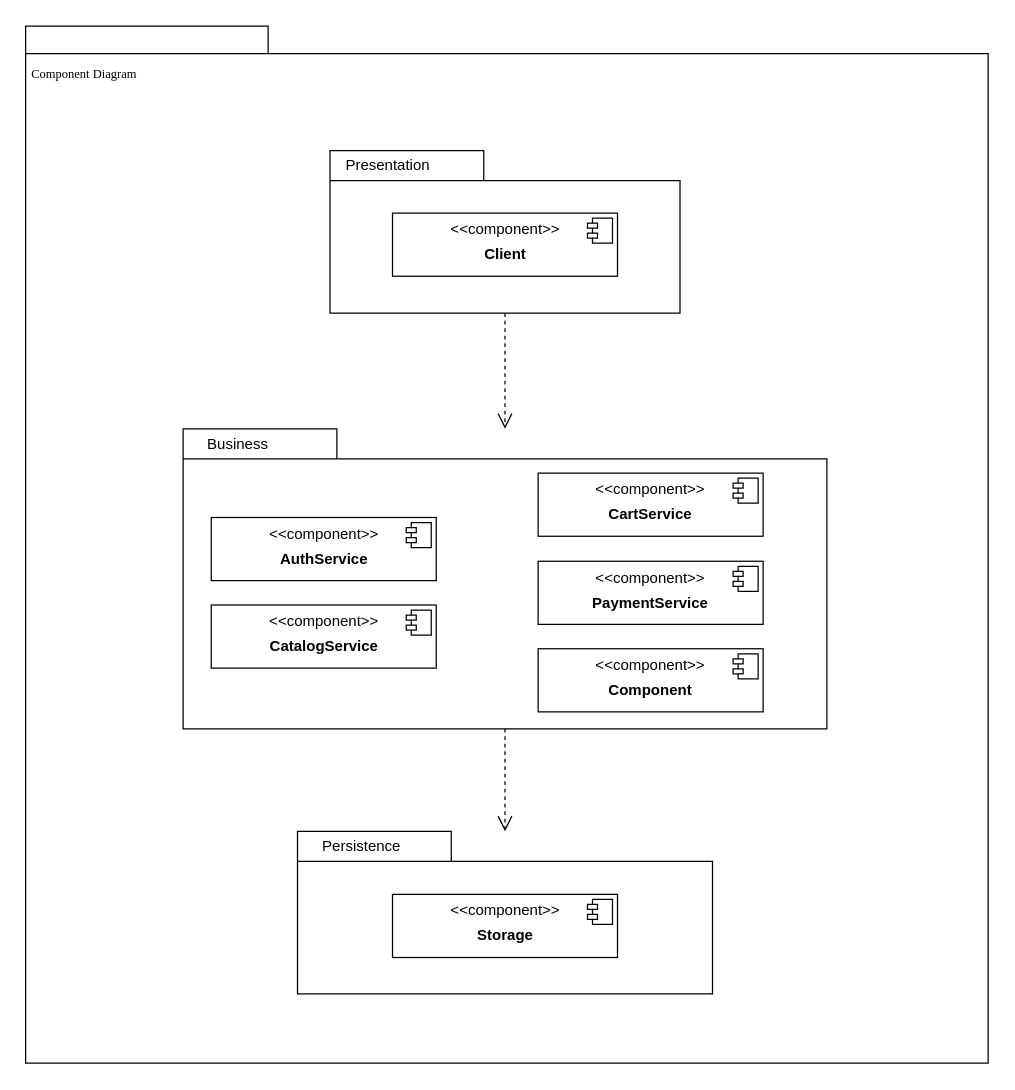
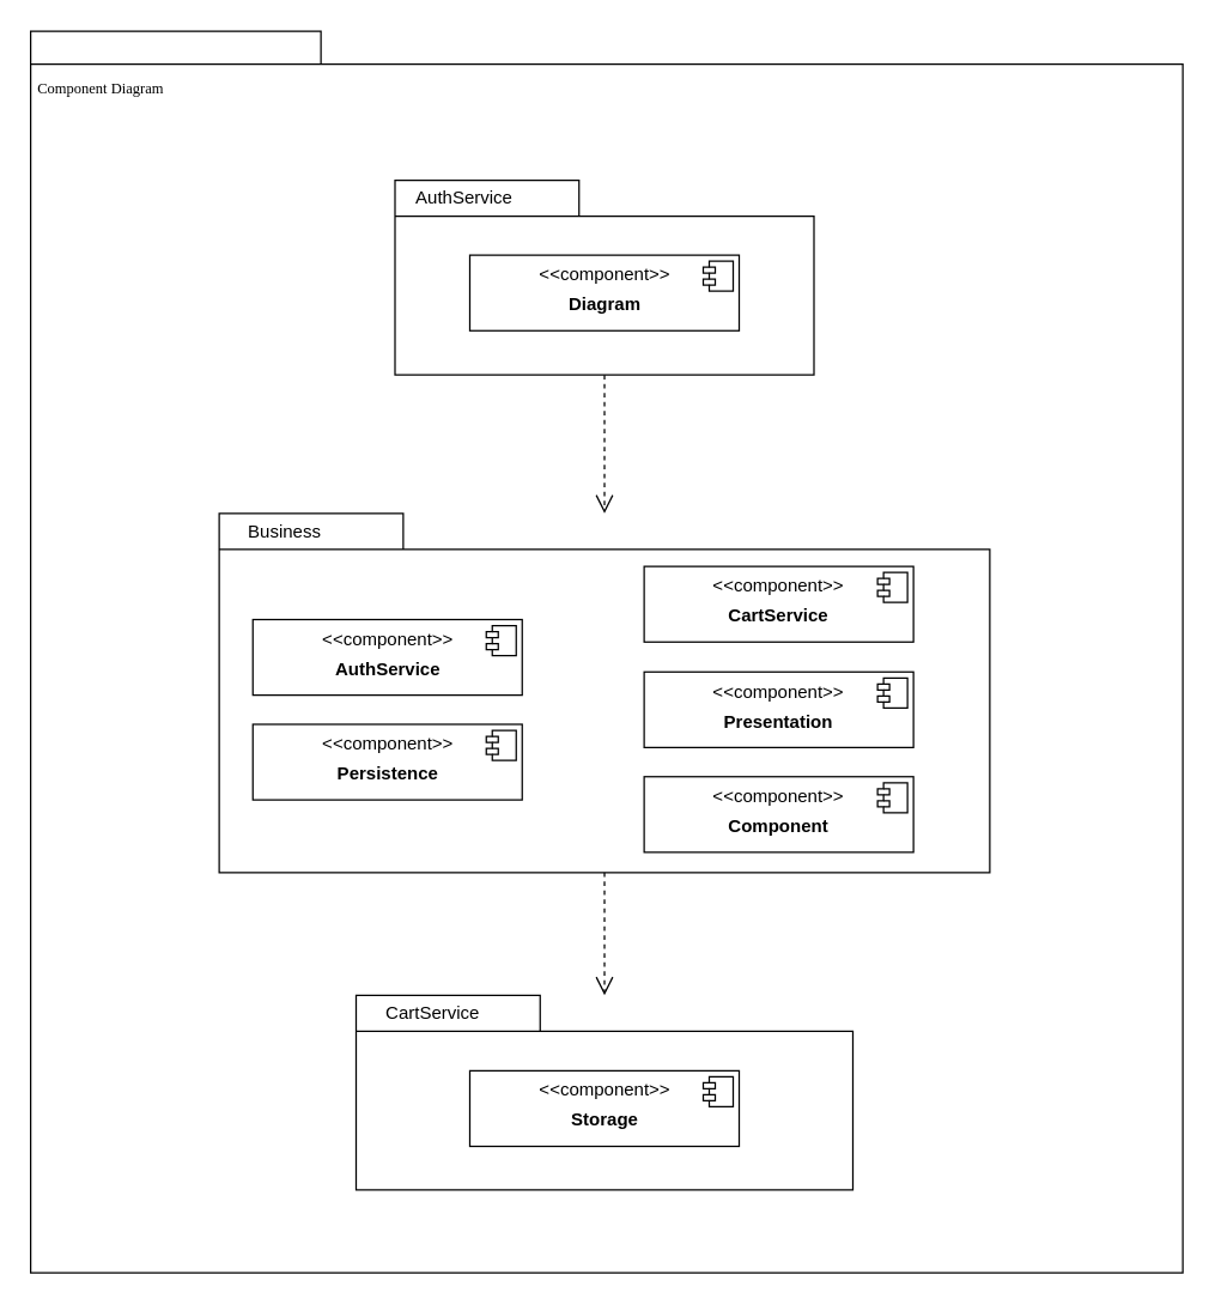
  <mxCell id="0" />
  <mxCell id="1" parent="0" />
  <mxCell id="2" value="" style="group" parent="1" vertex="1" connectable="0"><mxGeometry x="20" y="20" width="770" height="830" as="geometry" /></mxCell>
  <mxCell id="3" value="" style="shape=folder;fontStyle=1;spacingTop=10;tabWidth=194;tabHeight=22;tabPosition=left;html=1;rounded=0;shadow=0;comic=0;labelBackgroundColor=none;strokeWidth=1;fillColor=none;fontFamily=Verdana;fontSize=10;align=center;" parent="2" vertex="1"><mxGeometry y="0.491" width="770" height="829.509" as="geometry" /></mxCell>
  <mxCell id="4" value="Component Diagram" style="text;html=1;align=left;verticalAlign=top;spacingTop=-4;fontSize=10;fontFamily=Verdana" parent="2" vertex="1"><mxGeometry x="3.462" y="30" width="100" height="19.633" as="geometry" /></mxCell>
  <mxCell id="5" value="" style="group" parent="1" vertex="1" connectable="0"><mxGeometry x="263.5" y="120" width="280" height="130" as="geometry" /></mxCell>
  <mxCell id="6" value="" style="shape=folder;fontStyle=1;spacingTop=10;tabWidth=123;tabHeight=24;tabPosition=left;html=1;rounded=0;shadow=0;comic=0;labelBackgroundColor=none;strokeWidth=1;fontFamily=Verdana;fontSize=10;align=center;" parent="5" vertex="1"><mxGeometry width="280" height="130" as="geometry" /></mxCell>
- <mxCell id="7" value="Presentation" style="text;html=1;strokeColor=none;fillColor=none;align=center;verticalAlign=middle;whiteSpace=wrap;rounded=0;" parent="5" vertex="1"><mxGeometry x="16.5" y="-3" width="60" height="30" as="geometry" /></mxCell>
- <mxCell id="8" value="&lt;p style=&quot;margin: 0px ; margin-top: 6px ; text-align: center&quot;&gt;&amp;lt;&amp;lt;component&amp;gt;&amp;gt;&lt;/p&gt;&lt;p style=&quot;margin: 0px ; margin-top: 6px ; text-align: center&quot;&gt;&lt;b&gt;Client&lt;/b&gt;&lt;/p&gt;" style="align=left;overflow=fill;html=1;dropTarget=0;" parent="5" vertex="1"><mxGeometry x="50" y="50" width="180" height="50.5" as="geometry" /></mxCell>
+ <mxCell id="7" value="AuthService" style="text;html=1;strokeColor=none;fillColor=none;align=center;verticalAlign=middle;whiteSpace=wrap;rounded=0;" parent="5" vertex="1"><mxGeometry x="16.5" y="-3" width="60" height="30" as="geometry" /></mxCell>
+ <mxCell id="8" value="&lt;p style=&quot;margin: 0px ; margin-top: 6px ; text-align: center&quot;&gt;&amp;lt;&amp;lt;component&amp;gt;&amp;gt;&lt;/p&gt;&lt;p style=&quot;margin: 0px ; margin-top: 6px ; text-align: center&quot;&gt;&lt;b&gt;Diagram&lt;/b&gt;&lt;/p&gt;" style="align=left;overflow=fill;html=1;dropTarget=0;" parent="5" vertex="1"><mxGeometry x="50" y="50" width="180" height="50.5" as="geometry" /></mxCell>
  <mxCell id="9" value="" style="shape=component;jettyWidth=8;jettyHeight=4;" parent="8" vertex="1"><mxGeometry x="1" width="20" height="20" relative="1" as="geometry"><mxPoint x="-24" y="4" as="offset" /></mxGeometry></mxCell>
  <mxCell id="10" style="edgeStyle=none;rounded=0;html=1;dashed=1;labelBackgroundColor=none;startFill=0;endArrow=open;endFill=0;endSize=10;fontFamily=Verdana;fontSize=10;exitX=0.5;exitY=1;exitDx=0;exitDy=0;exitPerimeter=0;" parent="1" source="13" target="26" edge="1"><mxGeometry relative="1" as="geometry" /></mxCell>
  <mxCell id="11" style="edgeStyle=none;rounded=0;html=1;dashed=1;labelBackgroundColor=none;startFill=0;endArrow=open;endFill=0;endSize=10;fontFamily=Verdana;fontSize=10;exitX=0.5;exitY=1;exitDx=0;exitDy=0;exitPerimeter=0;" parent="1" source="6" target="13" edge="1"><mxGeometry relative="1" as="geometry"><mxPoint x="410" y="320" as="targetPoint" /></mxGeometry></mxCell>
  <mxCell id="12" value="" style="group" parent="1" vertex="1" connectable="0"><mxGeometry x="146" y="340" width="515" height="242.5" as="geometry" /></mxCell>
  <mxCell id="13" value="" style="shape=folder;fontStyle=1;spacingTop=10;tabWidth=123;tabHeight=24;tabPosition=left;html=1;rounded=0;shadow=0;comic=0;labelBackgroundColor=none;strokeColor=#000000;strokeWidth=1;fillColor=#ffffff;fontFamily=Verdana;fontSize=10;fontColor=#000000;align=center;" parent="12" vertex="1"><mxGeometry y="2.5" width="515" height="240" as="geometry" /></mxCell>
  <mxCell id="14" value="Business" style="text;html=1;strokeColor=none;fillColor=none;align=center;verticalAlign=middle;whiteSpace=wrap;rounded=0;" parent="12" vertex="1"><mxGeometry x="14" width="60" height="30" as="geometry" /></mxCell>
  <mxCell id="15" value="&lt;p style=&quot;margin: 0px ; margin-top: 6px ; text-align: center&quot;&gt;&amp;lt;&amp;lt;component&amp;gt;&amp;gt;&lt;/p&gt;&lt;p style=&quot;margin: 0px ; margin-top: 6px ; text-align: center&quot;&gt;&lt;b&gt;AuthService&lt;/b&gt;&lt;/p&gt;" style="align=left;overflow=fill;html=1;dropTarget=0;" parent="12" vertex="1"><mxGeometry x="22.5" y="73.5" width="180" height="50.5" as="geometry" /></mxCell>
  <mxCell id="16" value="" style="shape=component;jettyWidth=8;jettyHeight=4;" parent="15" vertex="1"><mxGeometry x="1" width="20" height="20" relative="1" as="geometry"><mxPoint x="-24" y="4" as="offset" /></mxGeometry></mxCell>
- <mxCell id="17" value="&lt;p style=&quot;margin: 0px ; margin-top: 6px ; text-align: center&quot;&gt;&amp;lt;&amp;lt;component&amp;gt;&amp;gt;&lt;/p&gt;&lt;p style=&quot;margin: 0px ; margin-top: 6px ; text-align: center&quot;&gt;&lt;b&gt;CatalogService&lt;/b&gt;&lt;/p&gt;" style="align=left;overflow=fill;html=1;dropTarget=0;" parent="12" vertex="1"><mxGeometry x="22.5" y="143.5" width="180" height="50.5" as="geometry" /></mxCell>
+ <mxCell id="17" value="&lt;p style=&quot;margin: 0px ; margin-top: 6px ; text-align: center&quot;&gt;&amp;lt;&amp;lt;component&amp;gt;&amp;gt;&lt;/p&gt;&lt;p style=&quot;margin: 0px ; margin-top: 6px ; text-align: center&quot;&gt;&lt;b&gt;Persistence&lt;/b&gt;&lt;/p&gt;" style="align=left;overflow=fill;html=1;dropTarget=0;" parent="12" vertex="1"><mxGeometry x="22.5" y="143.5" width="180" height="50.5" as="geometry" /></mxCell>
  <mxCell id="18" value="" style="shape=component;jettyWidth=8;jettyHeight=4;" parent="17" vertex="1"><mxGeometry x="1" width="20" height="20" relative="1" as="geometry"><mxPoint x="-24" y="4" as="offset" /></mxGeometry></mxCell>
  <mxCell id="19" value="&lt;p style=&quot;margin: 0px ; margin-top: 6px ; text-align: center&quot;&gt;&amp;lt;&amp;lt;component&amp;gt;&amp;gt;&lt;/p&gt;&lt;p style=&quot;margin: 0px ; margin-top: 6px ; text-align: center&quot;&gt;&lt;b&gt;CartService&lt;/b&gt;&lt;/p&gt;" style="align=left;overflow=fill;html=1;dropTarget=0;" parent="12" vertex="1"><mxGeometry x="284" y="38" width="180" height="50.5" as="geometry" /></mxCell>
  <mxCell id="20" value="" style="shape=component;jettyWidth=8;jettyHeight=4;" parent="19" vertex="1"><mxGeometry x="1" width="20" height="20" relative="1" as="geometry"><mxPoint x="-24" y="4" as="offset" /></mxGeometry></mxCell>
- <mxCell id="21" value="&lt;p style=&quot;margin: 0px ; margin-top: 6px ; text-align: center&quot;&gt;&amp;lt;&amp;lt;component&amp;gt;&amp;gt;&lt;/p&gt;&lt;p style=&quot;margin: 0px ; margin-top: 6px ; text-align: center&quot;&gt;&lt;b&gt;PaymentService&lt;/b&gt;&lt;/p&gt;" style="align=left;overflow=fill;html=1;dropTarget=0;" parent="12" vertex="1"><mxGeometry x="284" y="108.5" width="180" height="50.5" as="geometry" /></mxCell>
+ <mxCell id="21" value="&lt;p style=&quot;margin: 0px ; margin-top: 6px ; text-align: center&quot;&gt;&amp;lt;&amp;lt;component&amp;gt;&amp;gt;&lt;/p&gt;&lt;p style=&quot;margin: 0px ; margin-top: 6px ; text-align: center&quot;&gt;&lt;b&gt;Presentation&lt;/b&gt;&lt;/p&gt;" style="align=left;overflow=fill;html=1;dropTarget=0;" parent="12" vertex="1"><mxGeometry x="284" y="108.5" width="180" height="50.5" as="geometry" /></mxCell>
  <mxCell id="22" value="" style="shape=component;jettyWidth=8;jettyHeight=4;" parent="21" vertex="1"><mxGeometry x="1" width="20" height="20" relative="1" as="geometry"><mxPoint x="-24" y="4" as="offset" /></mxGeometry></mxCell>
  <mxCell id="23" value="&lt;p style=&quot;margin: 0px ; margin-top: 6px ; text-align: center&quot;&gt;&amp;lt;&amp;lt;component&amp;gt;&amp;gt;&lt;/p&gt;&lt;p style=&quot;margin: 0px ; margin-top: 6px ; text-align: center&quot;&gt;&lt;b&gt;Component&lt;/b&gt;&lt;/p&gt;" style="align=left;overflow=fill;html=1;dropTarget=0;" parent="12" vertex="1"><mxGeometry x="284" y="178.5" width="180" height="50.5" as="geometry" /></mxCell>
  <mxCell id="24" value="" style="shape=component;jettyWidth=8;jettyHeight=4;" parent="23" vertex="1"><mxGeometry x="1" width="20" height="20" relative="1" as="geometry"><mxPoint x="-24" y="4" as="offset" /></mxGeometry></mxCell>
  <mxCell id="25" value="" style="group" parent="1" vertex="1" connectable="0"><mxGeometry x="237.5" y="661.5" width="332" height="133" as="geometry" /></mxCell>
  <mxCell id="26" value="" style="shape=folder;fontStyle=1;spacingTop=10;tabWidth=123;tabHeight=24;tabPosition=left;html=1;rounded=0;shadow=0;comic=0;labelBackgroundColor=none;strokeWidth=1;fontFamily=Verdana;fontSize=10;align=center;" parent="25" vertex="1"><mxGeometry y="3" width="332" height="130" as="geometry" /></mxCell>
- <mxCell id="27" value="Persistence" style="text;html=1;strokeColor=none;fillColor=none;align=center;verticalAlign=middle;whiteSpace=wrap;rounded=0;" parent="25" vertex="1"><mxGeometry x="21.5" width="60" height="30" as="geometry" /></mxCell>
+ <mxCell id="27" value="CartService" style="text;html=1;strokeColor=none;fillColor=none;align=center;verticalAlign=middle;whiteSpace=wrap;rounded=0;" parent="25" vertex="1"><mxGeometry x="21.5" width="60" height="30" as="geometry" /></mxCell>
  <mxCell id="28" value="&lt;p style=&quot;margin: 0px ; margin-top: 6px ; text-align: center&quot;&gt;&amp;lt;&amp;lt;component&amp;gt;&amp;gt;&lt;/p&gt;&lt;p style=&quot;margin: 0px ; margin-top: 6px ; text-align: center&quot;&gt;&lt;b&gt;Storage&lt;/b&gt;&lt;/p&gt;" style="align=left;overflow=fill;html=1;dropTarget=0;" parent="25" vertex="1"><mxGeometry x="76" y="53.5" width="180" height="50.5" as="geometry" /></mxCell>
  <mxCell id="29" value="" style="shape=component;jettyWidth=8;jettyHeight=4;" parent="28" vertex="1"><mxGeometry x="1" width="20" height="20" relative="1" as="geometry"><mxPoint x="-24" y="4" as="offset" /></mxGeometry></mxCell>
